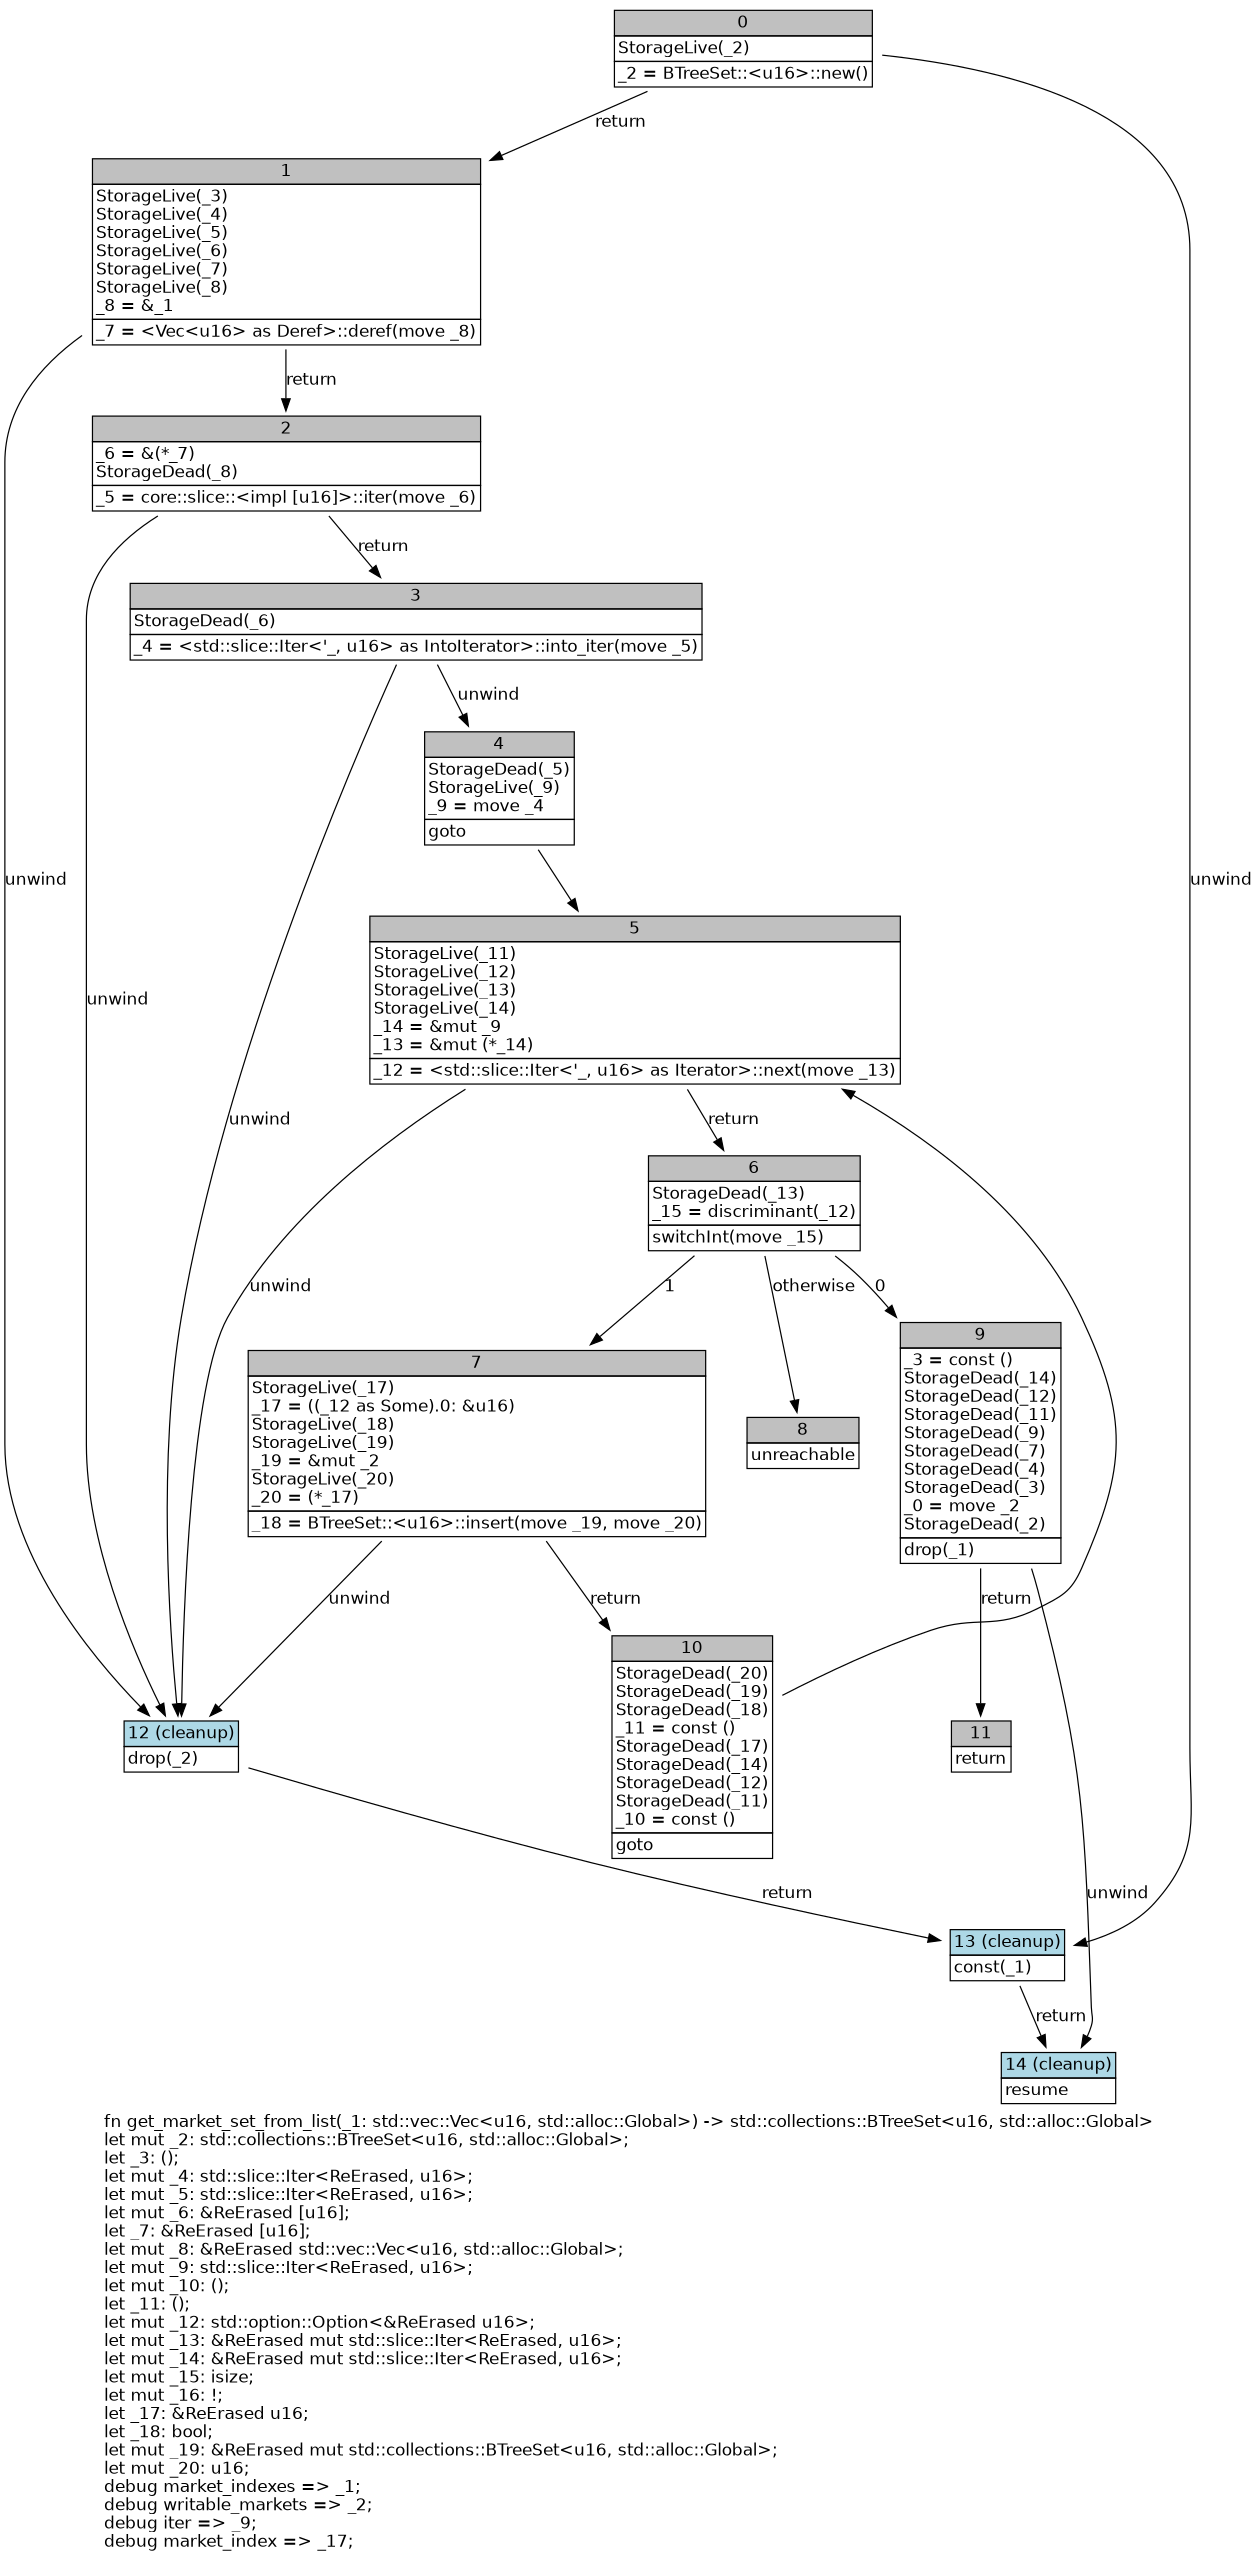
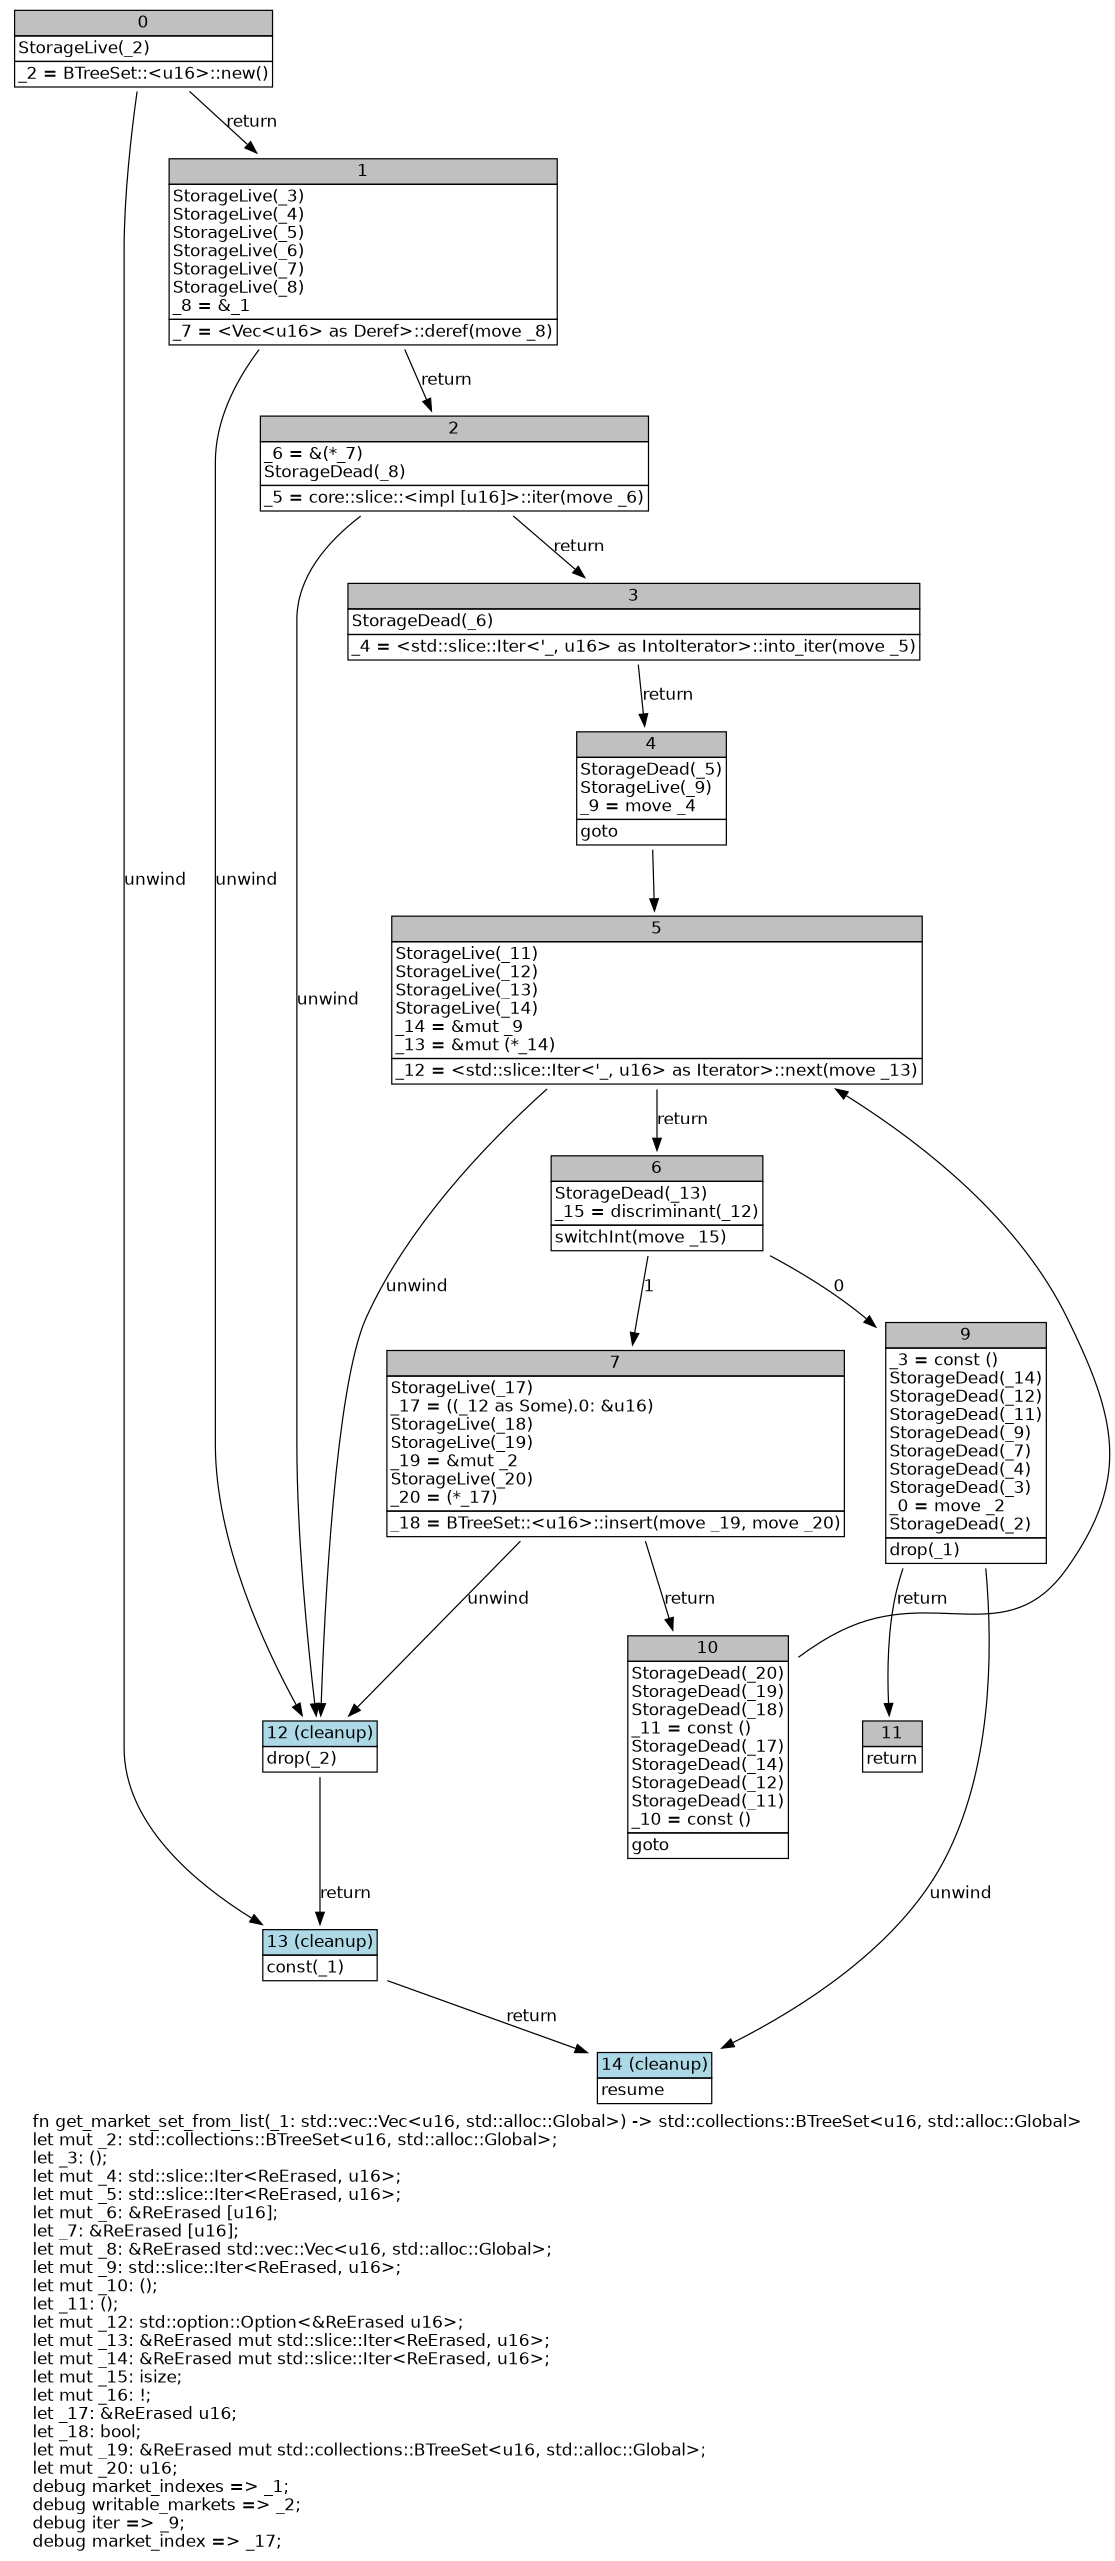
  digraph {
    fontname="DejaVu Sans"
    label=<fn get_market_set_from_list(_1: std::vec::Vec&lt;u16, std::alloc::Global&gt;) -&gt; std::collections::BTreeSet&lt;u16, std::alloc::Global&gt;<br align="left"/>let mut _2: std::collections::BTreeSet&lt;u16, std::alloc::Global&gt;;<br align="left"/>let _3: ();<br align="left"/>let mut _4: std::slice::Iter&lt;ReErased, u16&gt;;<br align="left"/>let mut _5: std::slice::Iter&lt;ReErased, u16&gt;;<br align="left"/>let mut _6: &amp;ReErased [u16];<br align="left"/>let _7: &amp;ReErased [u16];<br align="left"/>let mut _8: &amp;ReErased std::vec::Vec&lt;u16, std::alloc::Global&gt;;<br align="left"/>let mut _9: std::slice::Iter&lt;ReErased, u16&gt;;<br align="left"/>let mut _10: ();<br align="left"/>let _11: ();<br align="left"/>let mut _12: std::option::Option&lt;&amp;ReErased u16&gt;;<br align="left"/>let mut _13: &amp;ReErased mut std::slice::Iter&lt;ReErased, u16&gt;;<br align="left"/>let mut _14: &amp;ReErased mut std::slice::Iter&lt;ReErased, u16&gt;;<br align="left"/>let mut _15: isize;<br align="left"/>let mut _16: !;<br align="left"/>let _17: &amp;ReErased u16;<br align="left"/>let _18: bool;<br align="left"/>let mut _19: &amp;ReErased mut std::collections::BTreeSet&lt;u16, std::alloc::Global&gt;;<br align="left"/>let mut _20: u16;<br align="left"/>debug market_indexes =&gt; _1;<br align="left"/>debug writable_markets =&gt; _2;<br align="left"/>debug iter =&gt; _9;<br align="left"/>debug market_index =&gt; _17;<br align="left"/>>
    node [fontname="DejaVu Sans" shape=none]
    edge [fontname="DejaVu Sans"]
    n1 [label=<<table border="0" cellborder="1" cellspacing="0"><tr><td bgcolor="gray" align="center" colspan="1">0</td></tr><tr><td align="left" balign="left">StorageLive(_2)<br/></td></tr><tr><td align="left">_2 = BTreeSet::&lt;u16&gt;::new()</td></tr></table>>]
    n2 [label=<<table border="0" cellborder="1" cellspacing="0"><tr><td bgcolor="gray" align="center" colspan="1">1</td></tr><tr><td align="left" balign="left">StorageLive(_3)<br/>StorageLive(_4)<br/>StorageLive(_5)<br/>StorageLive(_6)<br/>StorageLive(_7)<br/>StorageLive(_8)<br/>_8 = &amp;_1<br/></td></tr><tr><td align="left">_7 = &lt;Vec&lt;u16&gt; as Deref&gt;::deref(move _8)</td></tr></table>>]
    n3 [label=<<table border="0" cellborder="1" cellspacing="0"><tr><td bgcolor="lightblue" align="center" colspan="1">13 (cleanup)</td></tr><tr><td align="left">const(_1)</td></tr></table>>]
    n4 [label=<<table border="0" cellborder="1" cellspacing="0"><tr><td bgcolor="gray" align="center" colspan="1">2</td></tr><tr><td align="left" balign="left">_6 = &amp;(*_7)<br/>StorageDead(_8)<br/></td></tr><tr><td align="left">_5 = core::slice::&lt;impl [u16]&gt;::iter(move _6)</td></tr></table>>]
    n5 [label=<<table border="0" cellborder="1" cellspacing="0"><tr><td bgcolor="lightblue" align="center" colspan="1">12 (cleanup)</td></tr><tr><td align="left">drop(_2)</td></tr></table>>]
    n6 [label=<<table border="0" cellborder="1" cellspacing="0"><tr><td bgcolor="lightblue" align="center" colspan="1">14 (cleanup)</td></tr><tr><td align="left">resume</td></tr></table>>]
    n7 [label=<<table border="0" cellborder="1" cellspacing="0"><tr><td bgcolor="gray" align="center" colspan="1">3</td></tr><tr><td align="left" balign="left">StorageDead(_6)<br/></td></tr><tr><td align="left">_4 = &lt;std::slice::Iter&lt;'_, u16&gt; as IntoIterator&gt;::into_iter(move _5)</td></tr></table>>]
    n8 [label=<<table border="0" cellborder="1" cellspacing="0"><tr><td bgcolor="gray" align="center" colspan="1">4</td></tr><tr><td align="left" balign="left">StorageDead(_5)<br/>StorageLive(_9)<br/>_9 = move _4<br/></td></tr><tr><td align="left">goto</td></tr></table>>]
    n9 [label=<<table border="0" cellborder="1" cellspacing="0"><tr><td bgcolor="gray" align="center" colspan="1">5</td></tr><tr><td align="left" balign="left">StorageLive(_11)<br/>StorageLive(_12)<br/>StorageLive(_13)<br/>StorageLive(_14)<br/>_14 = &amp;mut _9<br/>_13 = &amp;mut (*_14)<br/></td></tr><tr><td align="left">_12 = &lt;std::slice::Iter&lt;'_, u16&gt; as Iterator&gt;::next(move _13)</td></tr></table>>]
    n10 [label=<<table border="0" cellborder="1" cellspacing="0"><tr><td bgcolor="gray" align="center" colspan="1">6</td></tr><tr><td align="left" balign="left">StorageDead(_13)<br/>_15 = discriminant(_12)<br/></td></tr><tr><td align="left">switchInt(move _15)</td></tr></table>>]
    n11 [label=<<table border="0" cellborder="1" cellspacing="0"><tr><td bgcolor="gray" align="center" colspan="1">7</td></tr><tr><td align="left" balign="left">StorageLive(_17)<br/>_17 = ((_12 as Some).0: &amp;u16)<br/>StorageLive(_18)<br/>StorageLive(_19)<br/>_19 = &amp;mut _2<br/>StorageLive(_20)<br/>_20 = (*_17)<br/></td></tr><tr><td align="left">_18 = BTreeSet::&lt;u16&gt;::insert(move _19, move _20)</td></tr></table>>]
-   n12 [label=<<table border="0" cellborder="1" cellspacing="0"><tr><td bgcolor="gray" align="center" colspan="1">8</td></tr><tr><td align="left">unreachable</td></tr></table>>]
    n13 [label=<<table border="0" cellborder="1" cellspacing="0"><tr><td bgcolor="gray" align="center" colspan="1">9</td></tr><tr><td align="left" balign="left">_3 = const ()<br/>StorageDead(_14)<br/>StorageDead(_12)<br/>StorageDead(_11)<br/>StorageDead(_9)<br/>StorageDead(_7)<br/>StorageDead(_4)<br/>StorageDead(_3)<br/>_0 = move _2<br/>StorageDead(_2)<br/></td></tr><tr><td align="left">drop(_1)</td></tr></table>>]
    n14 [label=<<table border="0" cellborder="1" cellspacing="0"><tr><td bgcolor="gray" align="center" colspan="1">10</td></tr><tr><td align="left" balign="left">StorageDead(_20)<br/>StorageDead(_19)<br/>StorageDead(_18)<br/>_11 = const ()<br/>StorageDead(_17)<br/>StorageDead(_14)<br/>StorageDead(_12)<br/>StorageDead(_11)<br/>_10 = const ()<br/></td></tr><tr><td align="left">goto</td></tr></table>>]
    n15 [label=<<table border="0" cellborder="1" cellspacing="0"><tr><td bgcolor="gray" align="center" colspan="1">11</td></tr><tr><td align="left">return</td></tr></table>>]
    n1 -> n2 [label=return]
    n1 -> n3 [label=unwind]
    n2 -> n4 [label=return]
    n2 -> n5 [label=unwind]
    n3 -> n6 [label=return]
    n4 -> n5 [label=unwind]
    n4 -> n7 [label=return]
    n5 -> n3 [label=return]
-   n7 -> n5 [label=unwind]
-   n7 -> n8 [label=unwind]
+   n7 -> n8 [label=return]
    n8 -> n9
    n9 -> n5 [label=unwind]
    n9 -> n10 [label=return]
    n10 -> n11 [label=1]
-   n10 -> n12 [label=otherwise]
    n10 -> n13 [label=0]
    n11 -> n5 [label=unwind]
    n11 -> n14 [label=return]
    n13 -> n6 [label=unwind]
    n13 -> n15 [label=return]
    n14 -> n9
  }
